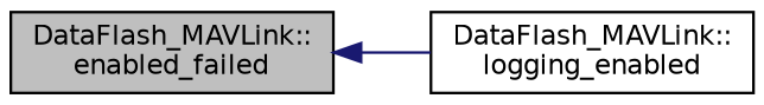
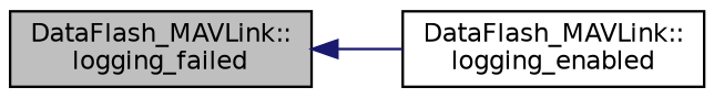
  digraph {
    rankdir=LR
    node [color=black fontname=Helvetica fontsize=10 shape=record style=filled]
-   n1 [fillcolor=grey75 fontcolor=black height=0.2 label="DataFlash_MAVLink::\lenabled_failed" width=0.4]
+   n1 [fillcolor=grey75 fontcolor=black height=0.2 label="DataFlash_MAVLink::\llogging_failed" width=0.4]
    n2 [fillcolor=white height=0.2 label="DataFlash_MAVLink::\llogging_enabled" width=0.4]
    n1 -> n2 [color=midnightblue dir=back fontname=Helvetica fontsize=10 labelfontname=Helvetica labelfontsize=10 style=solid]
  }
